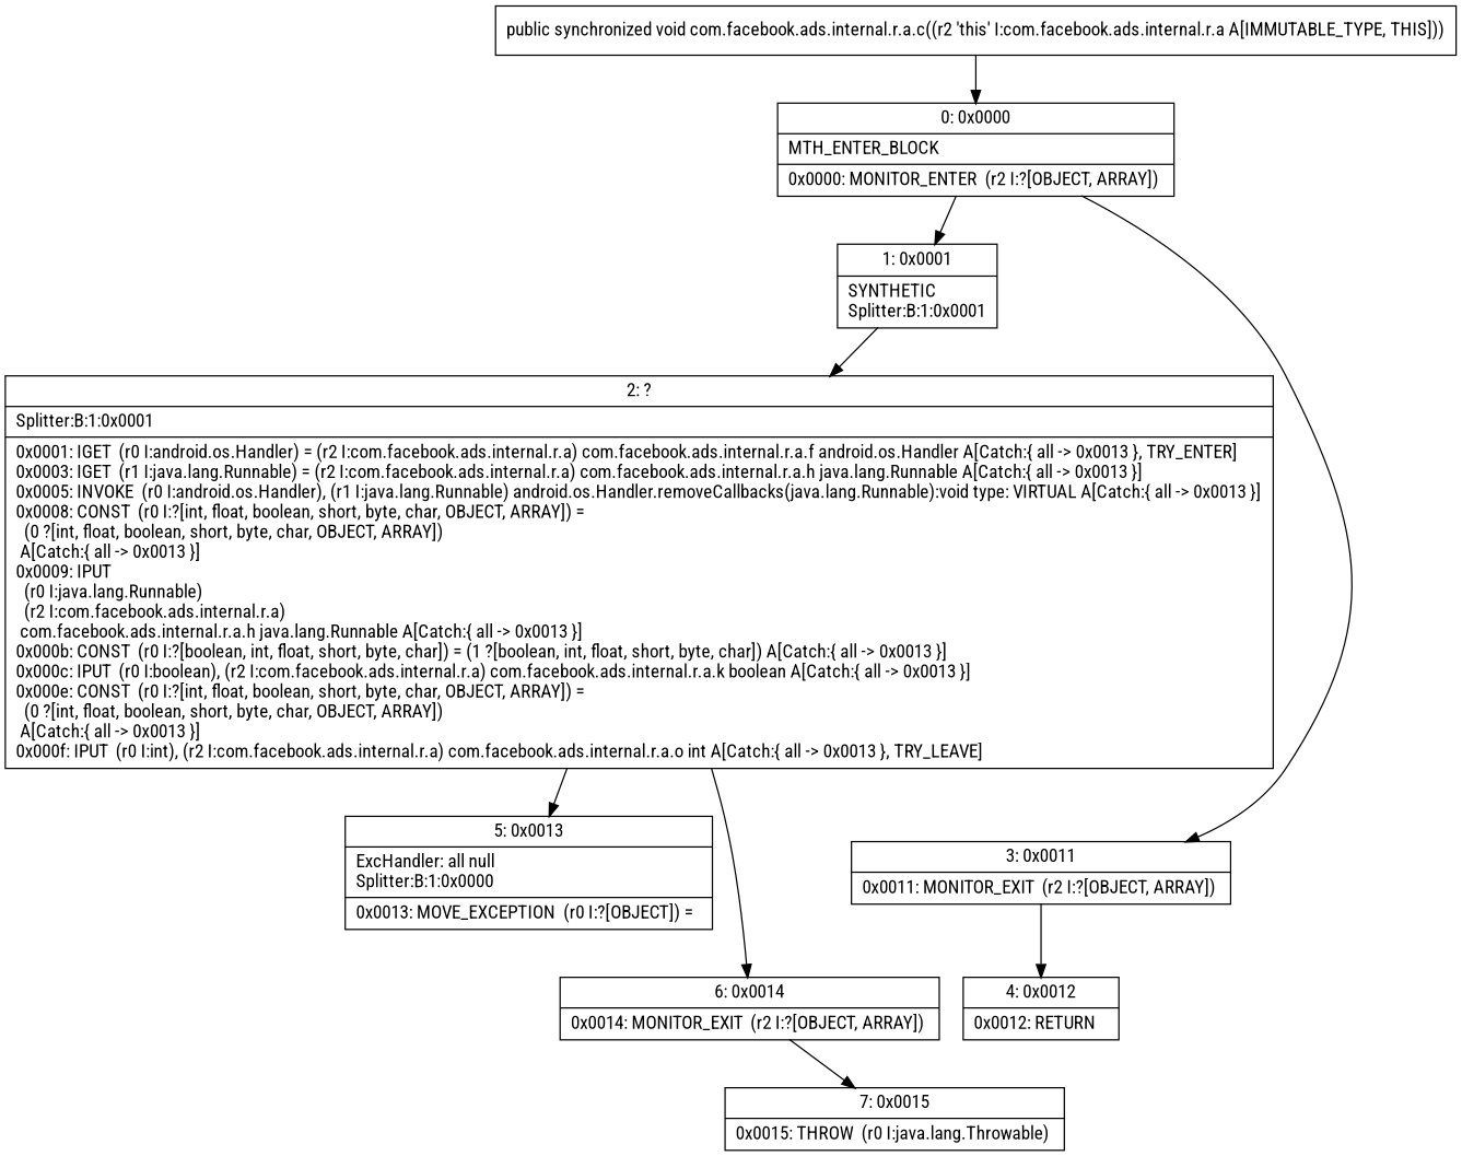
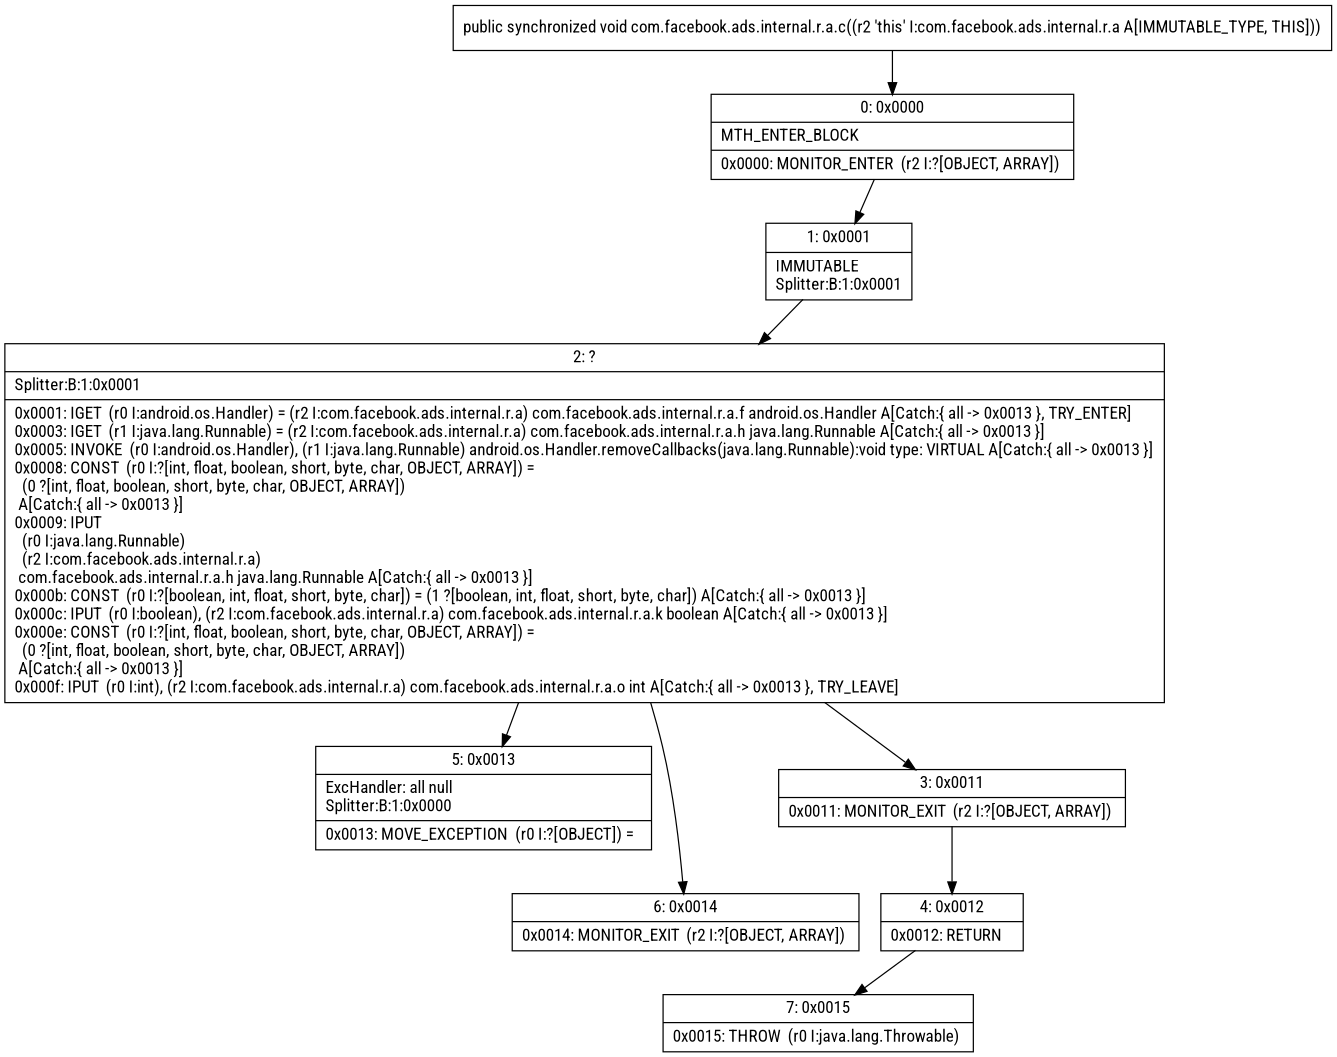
  digraph {
    fontname="Roboto Condensed"
    node [fontname="Roboto Condensed" shape=record]
    edge [fontname="Roboto Condensed"]
    n1 [label="{0\:\ 0x0000|MTH_ENTER_BLOCK\l|0x0000: MONITOR_ENTER  (r2 I:?[OBJECT, ARRAY]) \l}"]
-   n2 [label="{1\:\ 0x0001|SYNTHETIC\lSplitter:B:1:0x0001\l}"]
+   n2 [label="{1\:\ 0x0001|IMMUTABLE\lSplitter:B:1:0x0001\l}"]
    n3 [label="{2\:\ ?|Splitter:B:1:0x0001\l|0x0001: IGET  (r0 I:android.os.Handler) = (r2 I:com.facebook.ads.internal.r.a) com.facebook.ads.internal.r.a.f android.os.Handler A[Catch:\{ all \-\> 0x0013 \}, TRY_ENTER]\l0x0003: IGET  (r1 I:java.lang.Runnable) = (r2 I:com.facebook.ads.internal.r.a) com.facebook.ads.internal.r.a.h java.lang.Runnable A[Catch:\{ all \-\> 0x0013 \}]\l0x0005: INVOKE  (r0 I:android.os.Handler), (r1 I:java.lang.Runnable) android.os.Handler.removeCallbacks(java.lang.Runnable):void type: VIRTUAL A[Catch:\{ all \-\> 0x0013 \}]\l0x0008: CONST  (r0 I:?[int, float, boolean, short, byte, char, OBJECT, ARRAY]) = \l  (0 ?[int, float, boolean, short, byte, char, OBJECT, ARRAY])\l A[Catch:\{ all \-\> 0x0013 \}]\l0x0009: IPUT  \l  (r0 I:java.lang.Runnable)\l  (r2 I:com.facebook.ads.internal.r.a)\l com.facebook.ads.internal.r.a.h java.lang.Runnable A[Catch:\{ all \-\> 0x0013 \}]\l0x000b: CONST  (r0 I:?[boolean, int, float, short, byte, char]) = (1 ?[boolean, int, float, short, byte, char]) A[Catch:\{ all \-\> 0x0013 \}]\l0x000c: IPUT  (r0 I:boolean), (r2 I:com.facebook.ads.internal.r.a) com.facebook.ads.internal.r.a.k boolean A[Catch:\{ all \-\> 0x0013 \}]\l0x000e: CONST  (r0 I:?[int, float, boolean, short, byte, char, OBJECT, ARRAY]) = \l  (0 ?[int, float, boolean, short, byte, char, OBJECT, ARRAY])\l A[Catch:\{ all \-\> 0x0013 \}]\l0x000f: IPUT  (r0 I:int), (r2 I:com.facebook.ads.internal.r.a) com.facebook.ads.internal.r.a.o int A[Catch:\{ all \-\> 0x0013 \}, TRY_LEAVE]\l}"]
    n4 [label="{5\:\ 0x0013|ExcHandler: all null\lSplitter:B:1:0x0000\l|0x0013: MOVE_EXCEPTION  (r0 I:?[OBJECT]) =  \l}"]
    n5 [label="{3\:\ 0x0011|0x0011: MONITOR_EXIT  (r2 I:?[OBJECT, ARRAY]) \l}"]
    n6 [label="{6\:\ 0x0014|0x0014: MONITOR_EXIT  (r2 I:?[OBJECT, ARRAY]) \l}"]
    n7 [label="{4\:\ 0x0012|0x0012: RETURN   \l}"]
    n8 [label="{7\:\ 0x0015|0x0015: THROW  (r0 I:java.lang.Throwable) \l}"]
    n9 [label="{public synchronized void com.facebook.ads.internal.r.a.c((r2 'this' I:com.facebook.ads.internal.r.a A[IMMUTABLE_TYPE, THIS])) }"]
    n1 -> n2
    n2 -> n3
    n3 -> n4
-   n1 -> n5
+   n3 -> n5
    n3 -> n6
    n5 -> n7
-   n6 -> n8
+   n7 -> n8
    n9 -> n1
  }
